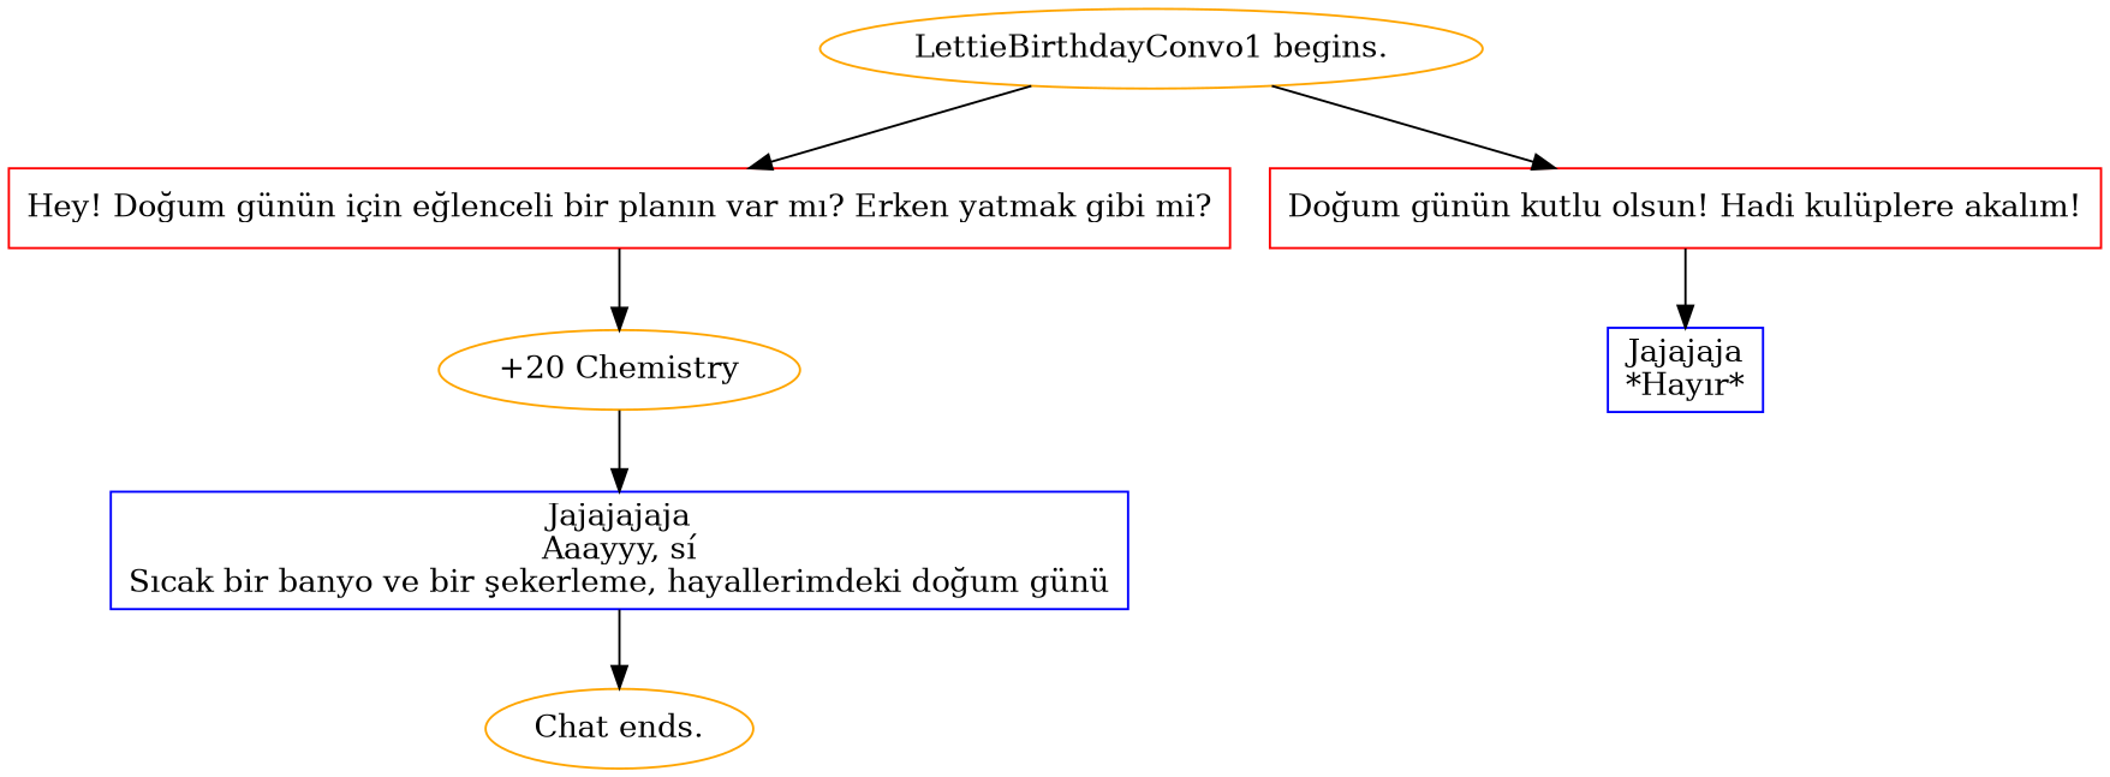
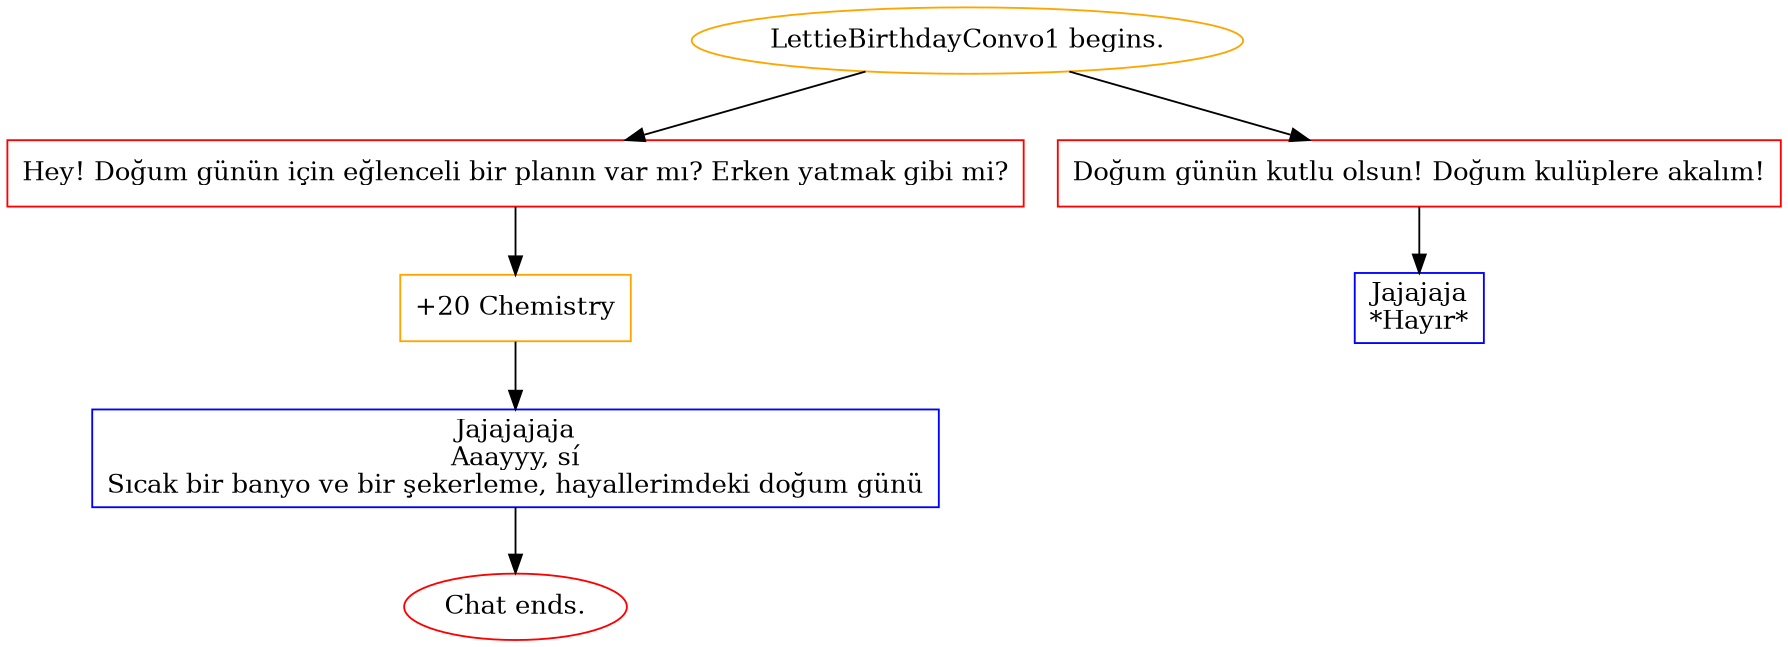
  digraph {
    node [color=orange shape=box]
    n1 [label="LettieBirthdayConvo1 begins." shape=""]
    n2 [color=red label="Hey! Doğum günün için eğlenceli bir planın var mı? Erken yatmak gibi mi?"]
-   n3 [color=red label="Doğum günün kutlu olsun! Hadi kulüplere akalım!"]
-   n4 [label="+20 Chemistry" shape=""]
+   n3 [color=red label="Doğum günün kutlu olsun! Doğum kulüplere akalım!"]
+   n4 [label="+20 Chemistry"]
    n5 [color=blue label="Jajajaja\n*Hayır*"]
    n6 [color=blue label="Jajajajaja\nAaayyy, sí\nSıcak bir banyo ve bir şekerleme, hayallerimdeki doğum günü"]
-   "Chat ends." [shape=""]
+   "Chat ends." [color=red shape=""]
    n1 -> n2
    n1 -> n3
    n2 -> n4
    n3 -> n5
    n4 -> n6
    n6 -> "Chat ends."
  }
